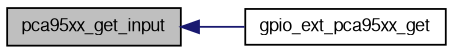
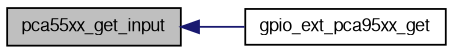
  digraph {
    rankdir=LR
    node [color=black fontname=FreeSans fontsize=10 shape=record style=filled]
-   n1 [fillcolor=grey75 fontcolor=black height=0.2 label=pca95xx_get_input width=0.4]
+   n1 [fillcolor=grey75 fontcolor=black height=0.2 label=pca55xx_get_input width=0.4]
    n2 [fillcolor=white height=0.2 label=gpio_ext_pca95xx_get width=0.4]
    n1 -> n2 [color=midnightblue dir=back fontname=FreeSans fontsize=10 labelfontname=FreeSans labelfontsize=10 style=solid]
  }
